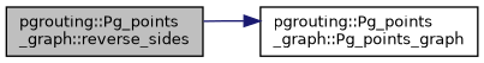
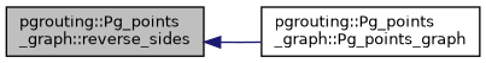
  digraph {
    rankdir=LR
    node [color=black fontname=Helvetica fontsize=10 shape=record style=filled]
    n1 [fillcolor=grey75 fontcolor=black height=0.2 label="pgrouting::Pg_points\l_graph::reverse_sides" width=0.4]
    n2 [fillcolor=white height=0.2 label="pgrouting::Pg_points\l_graph::Pg_points_graph" width=0.4]
-   n2 -> n1 [color=midnightblue dir=back fontname=Helvetica fontsize=10 labelfontname=Helvetica labelfontsize=10 style=solid]
+   n1 -> n2 [color=midnightblue dir=back fontname=Helvetica fontsize=10 labelfontname=Helvetica labelfontsize=10 style=solid]
  }
